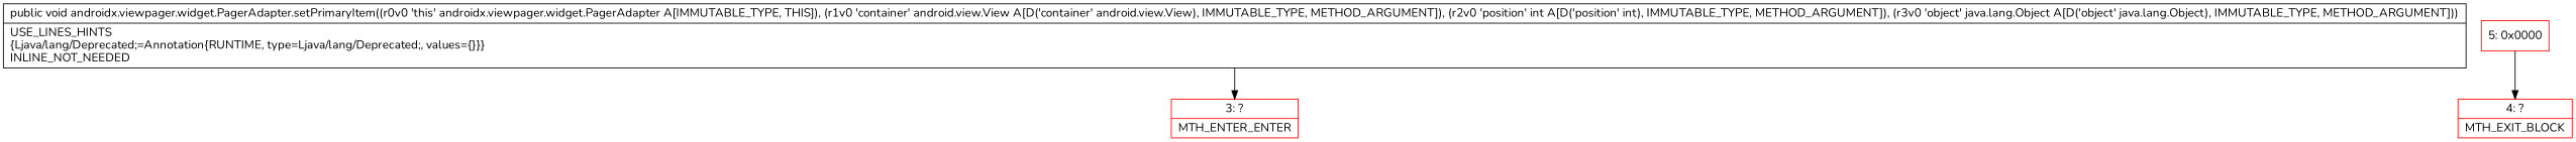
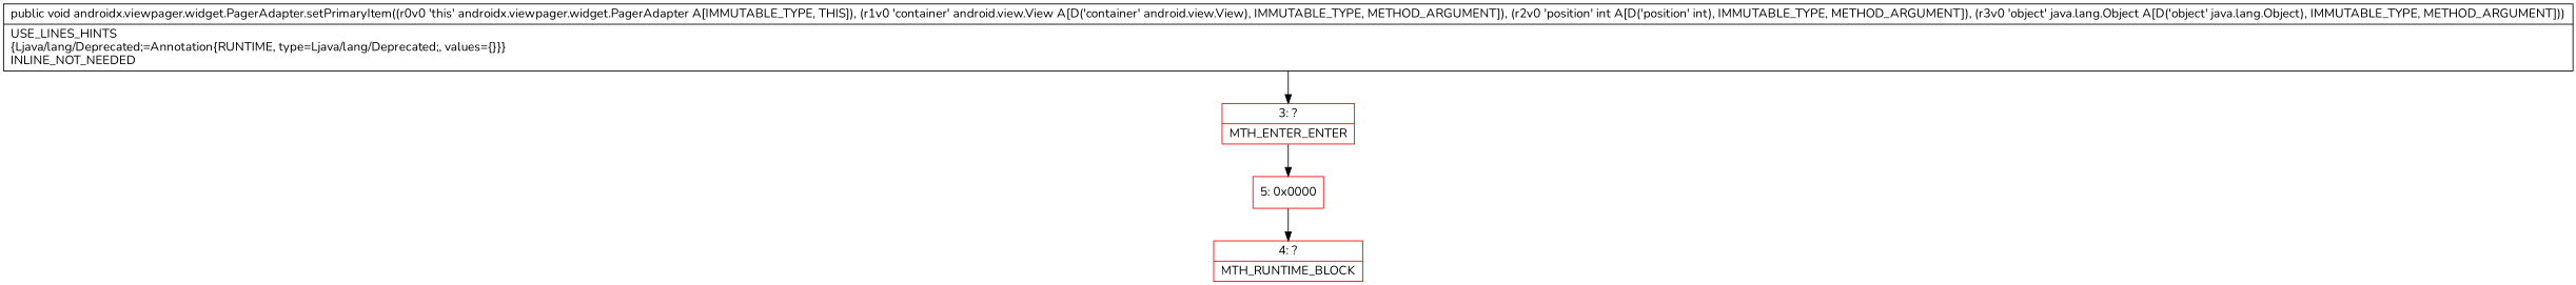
  digraph {
    fontname=Nunito
    node [color=red fontname=Nunito shape=record]
    edge [fontname=Nunito]
    n1 [label="{3\:\ ?|MTH_ENTER_ENTER\l}"]
    n2 [label="{5\:\ 0x0000}"]
-   n3 [label="{4\:\ ?|MTH_EXIT_BLOCK\l}"]
+   n3 [label="{4\:\ ?|MTH_RUNTIME_BLOCK\l}"]
    n4 [label="{public void androidx.viewpager.widget.PagerAdapter.setPrimaryItem((r0v0 'this' androidx.viewpager.widget.PagerAdapter A[IMMUTABLE_TYPE, THIS]), (r1v0 'container' android.view.View A[D('container' android.view.View), IMMUTABLE_TYPE, METHOD_ARGUMENT]), (r2v0 'position' int A[D('position' int), IMMUTABLE_TYPE, METHOD_ARGUMENT]), (r3v0 'object' java.lang.Object A[D('object' java.lang.Object), IMMUTABLE_TYPE, METHOD_ARGUMENT]))  | USE_LINES_HINTS\l\{Ljava\/lang\/Deprecated;=Annotation\{RUNTIME, type=Ljava\/lang\/Deprecated;, values=\{\}\}\}\lINLINE_NOT_NEEDED\l}" color=""]
    subgraph cluster_1 {
      label="R(0)"
    }
+   n1 -> n2
    n2 -> n3
    n4 -> n1
  }
